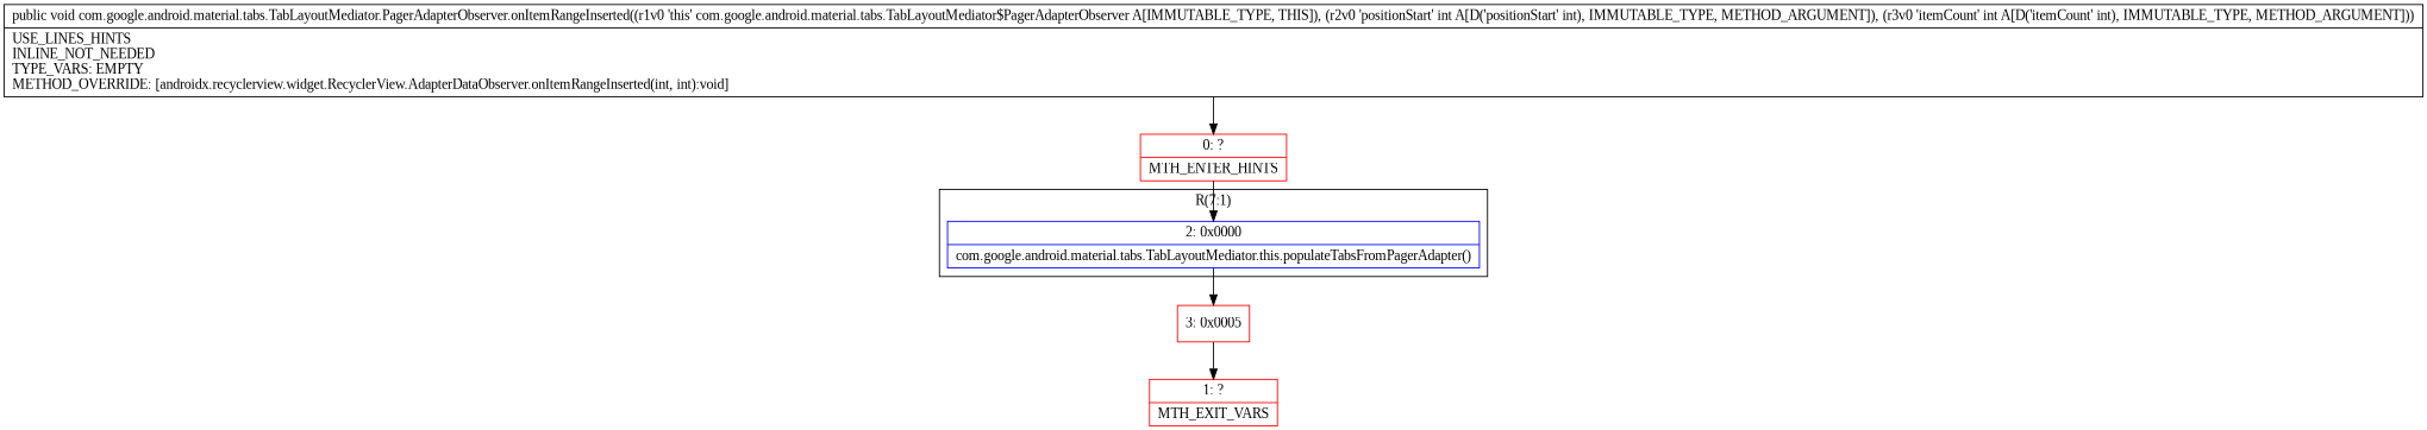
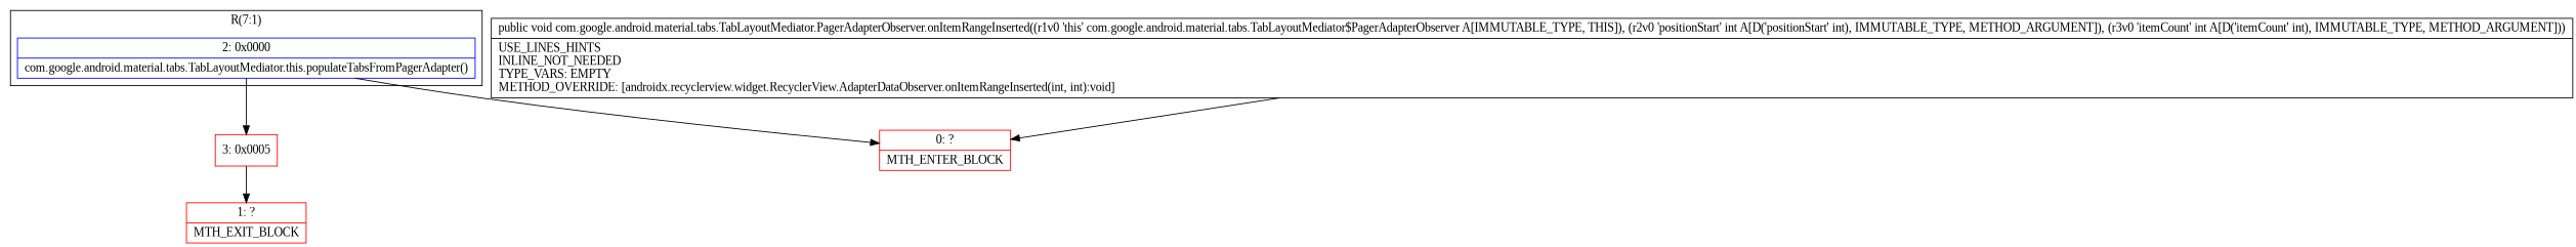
  digraph {
    fontname="Liberation Serif"
    node [color=red fontname="Liberation Serif" shape=record]
    edge [fontname="Liberation Serif"]
    n1 [color=blue label="{2\:\ 0x0000|com.google.android.material.tabs.TabLayoutMediator.this.populateTabsFromPagerAdapter()\l}"]
    n2 [label="{3\:\ 0x0005}"]
-   n3 [label="{1\:\ ?|MTH_EXIT_VARS\l}"]
-   n4 [label="{0\:\ ?|MTH_ENTER_HINTS\l}"]
+   n3 [label="{1\:\ ?|MTH_EXIT_BLOCK\l}"]
+   n4 [label="{0\:\ ?|MTH_ENTER_BLOCK\l}"]
    n5 [label="{public void com.google.android.material.tabs.TabLayoutMediator.PagerAdapterObserver.onItemRangeInserted((r1v0 'this' com.google.android.material.tabs.TabLayoutMediator$PagerAdapterObserver A[IMMUTABLE_TYPE, THIS]), (r2v0 'positionStart' int A[D('positionStart' int), IMMUTABLE_TYPE, METHOD_ARGUMENT]), (r3v0 'itemCount' int A[D('itemCount' int), IMMUTABLE_TYPE, METHOD_ARGUMENT]))  | USE_LINES_HINTS\lINLINE_NOT_NEEDED\lTYPE_VARS: EMPTY\lMETHOD_OVERRIDE: [androidx.recyclerview.widget.RecyclerView.AdapterDataObserver.onItemRangeInserted(int, int):void]\l}" color=""]
    subgraph cluster_1 {
      label="R(7:1)"
      n1
    }
    n1 -> n2
    n2 -> n3
-   n4 -> n1
+   n1 -> n4
    n5 -> n4
  }
